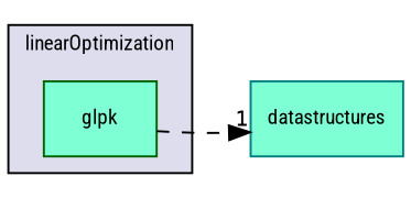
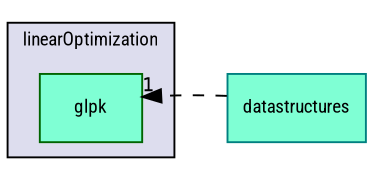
  digraph {
    compound=true
    rankdir=LR
    fontname="Roboto Condensed"
    node [fillcolor=aquamarine fontname="Roboto Condensed" fontsize=10 shape=box style=filled]
    n1 [label=glpk pencolor=black color=darkgreen]
    n2 [color=teal label=datastructures]
    subgraph cluster_1 {
      bgcolor="#ddddee"
      fontsize=10
      label=linearOptimization
      pencolor=black
      n1
    }
-   n1 -> n2 [headlabel=1 labeldistance=1.5 labelfontname=Helvetica labelfontsize=10 style=dashed fontname="Roboto Condensed"]
+   n2 -> n1 [headlabel=1 labeldistance=1.5 labelfontname=Helvetica labelfontsize=10 style=dashed fontname="Roboto Condensed"]
  }
